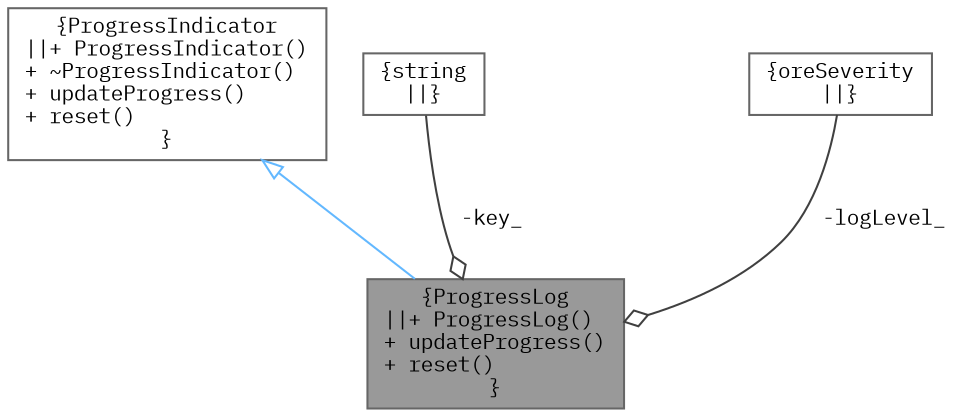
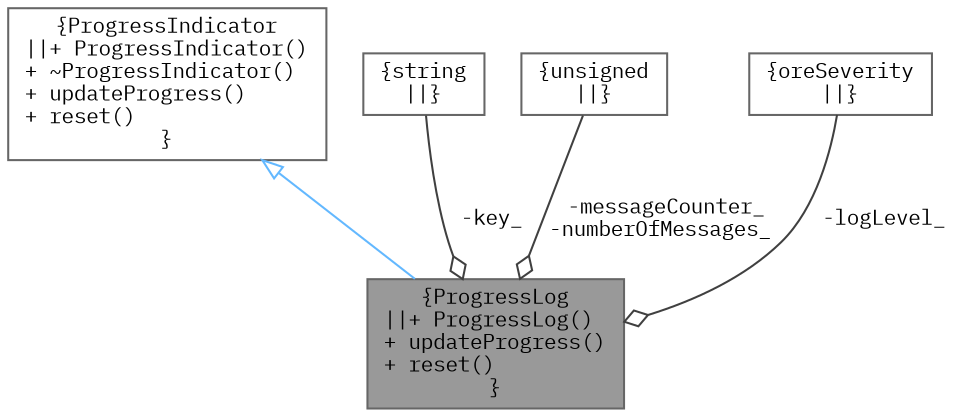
  digraph {
    fontname="IBM Plex Mono"
    node [color=gray40 fillcolor=white fontname="IBM Plex Mono" fontsize=10 shape=box style=filled]
    edge [color=grey25 fontname="IBM Plex Mono" fontsize=10 labelfontname=Helvetica labelfontsize=10 style=solid arrowhead=odiamond]
    n1 [fillcolor=grey60 fontcolor=black height=0.2 label="{ProgressLog\n||+ ProgressLog()\l+ updateProgress()\l+ reset()\l}" width=0.4]
    n2 [height=0.2 label="{ProgressIndicator\n||+ ProgressIndicator()\l+ ~ProgressIndicator()\l+ updateProgress()\l+ reset()\l}" width=0.4]
    n3 [height=0.2 label="{string\n||}" width=0.4]
+   n4 [height=0.2 label="{unsigned\n||}" width=0.4]
    n5 [height=0.2 label="{oreSeverity\n||}" width=0.4]
    n2 -> n1 [arrowtail=onormal color=steelblue1 dir=back arrowhead=""]
    n3 -> n1 [label=" -key_"]
+   n4 -> n1 [label=" -messageCounter_\n-numberOfMessages_"]
    n5 -> n1 [label=" -logLevel_"]
  }
